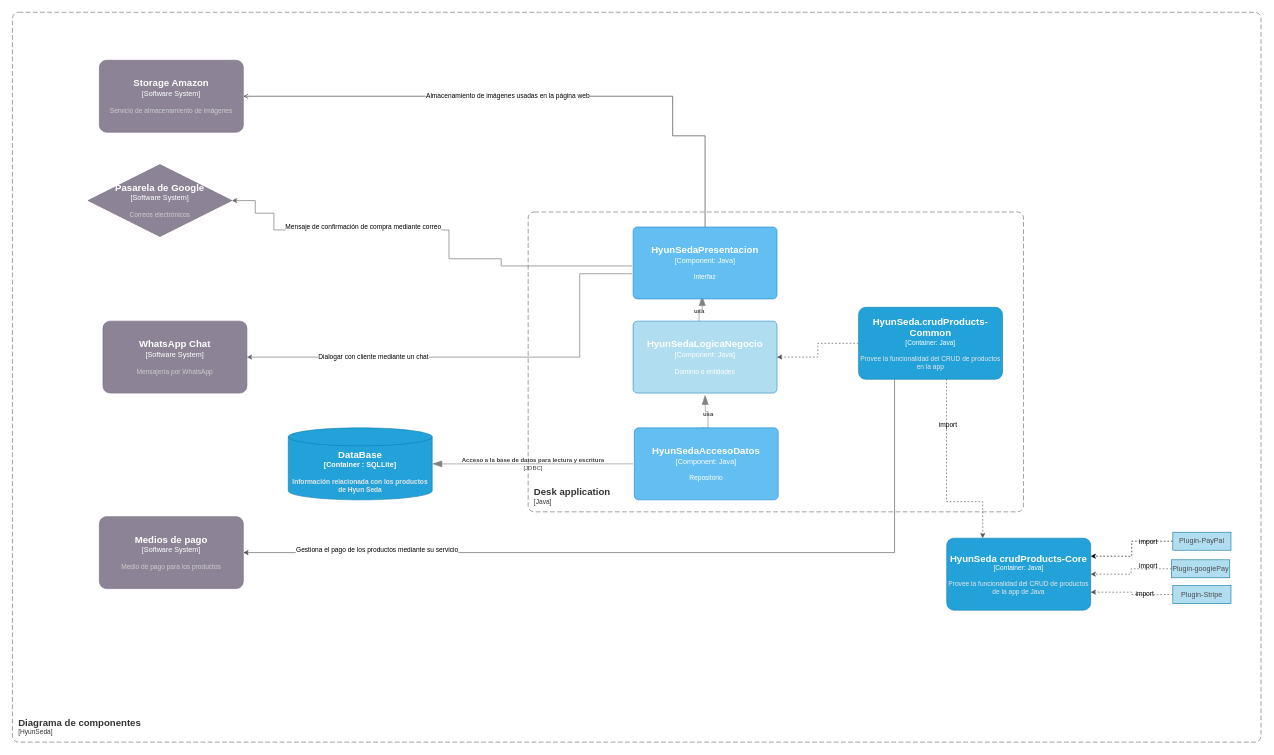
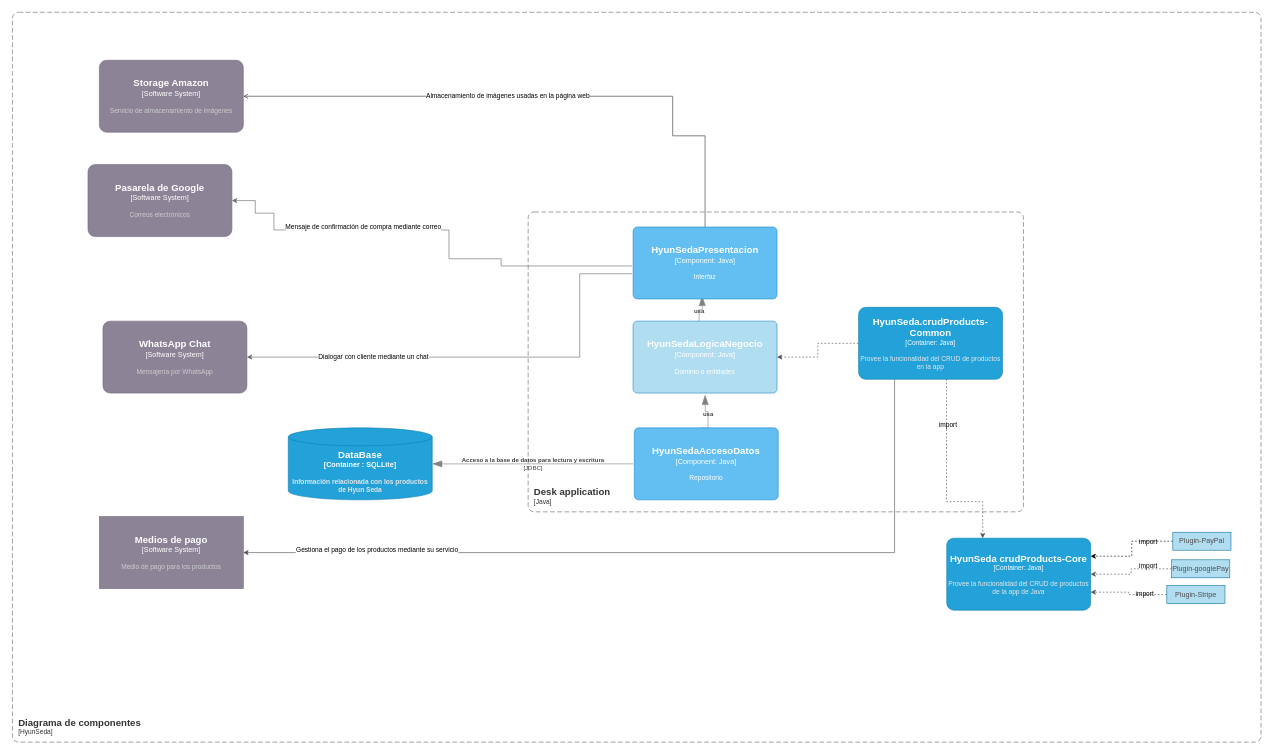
  <mxCell id="0" />
  <mxCell id="1" parent="0" />
  <mxCell id="2" value="&lt;font style=&quot;font-size: 16px&quot;&gt;&lt;b&gt;&lt;div style=&quot;text-align: left&quot;&gt;Desk application&lt;/div&gt;&lt;/b&gt;&lt;/font&gt;&lt;div style=&quot;text-align: left&quot;&gt;[Java]&lt;/div&gt;" style="rounded=1;fontSize=11;whiteSpace=wrap;html=1;dashed=1;arcSize=20;fillColor=none;strokeColor=#666666;fontColor=#333333;labelBackgroundColor=none;align=left;verticalAlign=bottom;labelBorderColor=none;spacingTop=0;spacing=10;dashPattern=8 4;metaEdit=1;rotatable=0;perimeter=rectanglePerimeter;noLabel=0;labelPadding=0;allowArrows=0;connectable=0;expand=0;recursiveResize=0;editable=1;pointerEvents=0;absoluteArcSize=1;points=[[0.25,0,0],[0.5,0,0],[0.75,0,0],[1,0.25,0],[1,0.5,0],[1,0.75,0],[0.75,1,0],[0.5,1,0],[0.25,1,0],[0,0.75,0],[0,0.5,0],[0,0.25,0]];" parent="1" vertex="1"><mxGeometry x="880" y="353" width="826" height="500" as="geometry" /></mxCell>
  <mxCell id="3" value="&lt;font style=&quot;font-size: 16px&quot;&gt;&lt;b&gt;DataBase&lt;/font&gt;&lt;div&gt;[Container :&amp;nbsp;SQLLite]&lt;/div&gt;&lt;br&gt;&lt;div&gt;&lt;font style=&quot;font-size: 11px&quot;&gt;&lt;font color=&quot;#E6E6E6&quot;&gt;Información relacionada con los productos de Hyun Seda&lt;/font&gt;&lt;/div&gt;" style="shape=cylinder3;size=15;whiteSpace=wrap;html=1;boundedLbl=1;rounded=0;labelBackgroundColor=none;fillColor=#23A2D9;fontSize=12;fontColor=#ffffff;align=center;strokeColor=#0E7DAD;metaEdit=1;points=[[0.5,0,0],[1,0.25,0],[1,0.5,0],[1,0.75,0],[0.5,1,0],[0,0.75,0],[0,0.5,0],[0,0.25,0]];resizable=0;" parent="1" vertex="1"><mxGeometry x="480" y="713" width="240" height="120" as="geometry" /></mxCell>
  <mxCell id="4" value="&lt;div style=&quot;text-align: left&quot;&gt;&lt;div style=&quot;text-align: center&quot;&gt;&lt;b&gt;Acceso a la base de datos para lectura y escritura&lt;/b&gt;&lt;/div&gt;&lt;div style=&quot;text-align: center&quot;&gt;[JDBC]&lt;/div&gt;&lt;/div&gt;" style="endArrow=blockThin;html=1;fontSize=10;fontColor=#404040;strokeWidth=1;endFill=1;strokeColor=#828282;elbow=vertical;metaEdit=1;endSize=14;startSize=14;jumpStyle=arc;jumpSize=16;rounded=0;edgeStyle=orthogonalEdgeStyle;entryX=1;entryY=0.5;entryDx=0;entryDy=0;entryPerimeter=0;exitX=0;exitY=0.5;exitDx=0;exitDy=0;exitPerimeter=0;labelBackgroundColor=none;" parent="1" target="3" edge="1"><mxGeometry width="240" relative="1" as="geometry"><mxPoint x="1055" y="773" as="sourcePoint" /><mxPoint x="770" y="553" as="targetPoint" /></mxGeometry></mxCell>
  <mxCell id="5" value="&lt;div style=&quot;text-align: left&quot;&gt;&lt;div style=&quot;text-align: center&quot;&gt;&lt;b&gt;usa&lt;/b&gt;&lt;/div&gt;&lt;/div&gt;" style="endArrow=blockThin;html=1;fontSize=10;fontColor=#404040;strokeWidth=1;endFill=1;strokeColor=#828282;elbow=vertical;metaEdit=1;endSize=14;startSize=14;jumpStyle=arc;jumpSize=16;rounded=0;edgeStyle=orthogonalEdgeStyle;exitX=0.5;exitY=0;exitDx=0;exitDy=0;exitPerimeter=0;entryX=0.5;entryY=1;entryDx=0;entryDy=0;entryPerimeter=0;labelBackgroundColor=none;" parent="1" edge="1"><mxGeometry width="240" relative="1" as="geometry"><mxPoint x="1175" y="538" as="sourcePoint" /><mxPoint x="1170" y="493" as="targetPoint" /></mxGeometry></mxCell>
  <mxCell id="6" value="&lt;div style=&quot;text-align: left&quot;&gt;&lt;div style=&quot;text-align: center&quot;&gt;&lt;b&gt;usa&lt;/b&gt;&lt;/div&gt;&lt;/div&gt;" style="endArrow=blockThin;html=1;fontSize=10;fontColor=#404040;strokeWidth=1;endFill=1;strokeColor=#828282;elbow=vertical;metaEdit=1;endSize=14;startSize=14;jumpStyle=arc;jumpSize=16;rounded=0;edgeStyle=orthogonalEdgeStyle;entryX=0.5;entryY=1;entryDx=0;entryDy=0;entryPerimeter=0;exitX=0.475;exitY=0.001;exitDx=0;exitDy=0;exitPerimeter=0;labelBackgroundColor=none;" parent="1" edge="1"><mxGeometry width="240" relative="1" as="geometry"><mxPoint x="1169" y="713.12" as="sourcePoint" /><mxPoint x="1175" y="658" as="targetPoint" /></mxGeometry></mxCell>
  <mxCell id="7" value="&lt;font style=&quot;font-size: 16px&quot;&gt;&lt;b&gt;HyunSedaLogicaNegocio&lt;/b&gt;&lt;/font&gt;&lt;div&gt;[Component: Java]&lt;/div&gt;&lt;br&gt;&lt;div&gt;&lt;font style=&quot;font-size: 11px&quot;&gt;Dominio o entidades&lt;/font&gt;&lt;/div&gt;" style="rounded=1;whiteSpace=wrap;html=1;labelBackgroundColor=none;fillColor=#b1ddf0;fontColor=#ffffff;align=center;arcSize=6;strokeColor=#2086C9;metaEdit=1;resizable=0;points=[[0.25,0,0],[0.5,0,0],[0.75,0,0],[1,0.25,0],[1,0.5,0],[1,0.75,0],[0.75,1,0],[0.5,1,0],[0.25,1,0],[0,0.75,0],[0,0.5,0],[0,0.25,0]];" parent="1" vertex="1"><mxGeometry x="1055" y="535" width="240" height="120" as="geometry" /></mxCell>
  <mxCell id="8" value="&lt;font style=&quot;font-size: 16px&quot;&gt;&lt;b&gt;&lt;div style=&quot;text-align: left&quot;&gt;Diagrama de componentes&lt;/div&gt;&lt;/b&gt;&lt;/font&gt;&lt;div style=&quot;text-align: left&quot;&gt;[HyunSeda]&lt;/div&gt;" style="rounded=1;fontSize=11;whiteSpace=wrap;html=1;dashed=1;arcSize=20;fillColor=none;strokeColor=#666666;fontColor=#333333;labelBackgroundColor=none;align=left;verticalAlign=bottom;labelBorderColor=none;spacingTop=0;spacing=10;dashPattern=8 4;metaEdit=1;rotatable=0;perimeter=rectanglePerimeter;noLabel=0;labelPadding=0;allowArrows=0;connectable=0;expand=0;recursiveResize=0;editable=1;pointerEvents=0;absoluteArcSize=1;points=[[0.25,0,0],[0.5,0,0],[0.75,0,0],[1,0.25,0],[1,0.5,0],[1,0.75,0],[0.75,1,0],[0.5,1,0],[0.25,1,0],[0,0.75,0],[0,0.5,0],[0,0.25,0]];" parent="1" vertex="1"><mxGeometry x="20" y="20" width="2082" height="1217" as="geometry" /></mxCell>
  <mxCell id="9" style="edgeStyle=orthogonalEdgeStyle;rounded=0;orthogonalLoop=1;jettySize=auto;html=1;entryX=1;entryY=0.5;entryDx=0;entryDy=0;entryPerimeter=0;strokeColor=#303030;exitX=0.5;exitY=0;exitDx=0;exitDy=0;exitPerimeter=0;endArrow=open;" parent="1" source="21" edge="1" target="11"><mxGeometry relative="1" as="geometry"><mxPoint x="1121.04" y="378.04" as="targetPoint" /><Array as="points"><mxPoint x="1175" y="226" /><mxPoint x="1121" y="226" /><mxPoint x="1121" y="160" /></Array></mxGeometry></mxCell>
  <mxCell id="10" value="Almacenamiento de imágenes usadas en la página web" style="edgeLabel;html=1;align=center;verticalAlign=middle;resizable=0;points=[];fontColor=#000000;labelBackgroundColor=#ffffff;" parent="9" vertex="1" connectable="0"><mxGeometry x="-0.541" relative="1" as="geometry"><mxPoint x="-276" y="-47" as="offset" /></mxGeometry></mxCell>
  <mxCell id="11" value="&lt;font style=&quot;font-size: 16px&quot;&gt;&lt;b&gt;Storage Amazon&lt;/b&gt;&lt;/font&gt;&lt;div&gt;[Software System]&lt;/div&gt;&lt;br&gt;&lt;div&gt;&lt;font style=&quot;font-size: 11px&quot;&gt;&lt;font color=&quot;#cccccc&quot;&gt;Servicio de almacenamiento de imágenes&lt;/font&gt;&lt;/div&gt;" style="rounded=1;whiteSpace=wrap;html=1;labelBackgroundColor=none;fillColor=#8C8496;fontColor=#ffffff;align=center;arcSize=10;strokeColor=#736782;metaEdit=1;resizable=0;points=[[0.25,0,0],[0.5,0,0],[0.75,0,0],[1,0.25,0],[1,0.5,0],[1,0.75,0],[0.75,1,0],[0.5,1,0],[0.25,1,0],[0,0.75,0],[0,0.5,0],[0,0.25,0]];" parent="1" vertex="1"><mxGeometry x="165" y="100" width="240" height="120" as="geometry" /></mxCell>
  <mxCell id="12" style="edgeStyle=orthogonalEdgeStyle;rounded=0;orthogonalLoop=1;jettySize=auto;html=1;entryX=0.25;entryY=1;entryDx=0;entryDy=0;entryPerimeter=0;strokeColor=#4D4D4D;startArrow=classic;startFill=1;endArrow=none;endFill=0;" parent="1" source="13" target="24" edge="1"><mxGeometry relative="1" as="geometry" /></mxCell>
- <mxCell id="13" value="&lt;font style=&quot;font-size: 16px&quot;&gt;&lt;b&gt;Medios de pago&lt;/b&gt;&lt;/font&gt;&lt;div&gt;[Software System]&lt;/div&gt;&lt;br&gt;&lt;div&gt;&lt;font style=&quot;font-size: 11px&quot;&gt;&lt;font color=&quot;#cccccc&quot;&gt;Medio de pago para los productos&lt;/font&gt;&lt;/div&gt;" style="rounded=1;whiteSpace=wrap;html=1;labelBackgroundColor=none;fillColor=#8C8496;fontColor=#ffffff;align=center;arcSize=10;strokeColor=#736782;metaEdit=1;resizable=0;points=[[0.25,0,0],[0.5,0,0],[0.75,0,0],[1,0.25,0],[1,0.5,0],[1,0.75,0],[0.75,1,0],[0.5,1,0],[0.25,1,0],[0,0.75,0],[0,0.5,0],[0,0.25,0]];" parent="1" vertex="1"><mxGeometry x="165" y="861" width="240" height="120" as="geometry" /></mxCell>
+ <mxCell id="13" value="&lt;font style=&quot;font-size: 16px&quot;&gt;&lt;b&gt;Medios de pago&lt;/b&gt;&lt;/font&gt;&lt;div&gt;[Software System]&lt;/div&gt;&lt;br&gt;&lt;div&gt;&lt;font style=&quot;font-size: 11px&quot;&gt;&lt;font color=&quot;#cccccc&quot;&gt;Medio de pago para los productos&lt;/font&gt;&lt;/div&gt;" style="whiteSpace=wrap;html=1;labelBackgroundColor=none;fillColor=#8C8496;fontColor=#ffffff;align=center;arcSize=10;strokeColor=#736782;metaEdit=1;resizable=0;points=[[0.25,0,0],[0.5,0,0],[0.75,0,0],[1,0.25,0],[1,0.5,0],[1,0.75,0],[0.75,1,0],[0.5,1,0],[0.25,1,0],[0,0.75,0],[0,0.5,0],[0,0.25,0]];rounded=0;" parent="1" vertex="1"><mxGeometry x="165" y="861" width="240" height="120" as="geometry" /></mxCell>
  <mxCell id="14" style="edgeStyle=orthogonalEdgeStyle;rounded=0;orthogonalLoop=1;jettySize=auto;html=1;strokeColor=#666666;entryX=0;entryY=0.75;entryDx=0;entryDy=0;entryPerimeter=0;startArrow=classic;startFill=1;endArrow=none;endFill=0;" parent="1" source="15" edge="1"><mxGeometry relative="1" as="geometry"><Array as="points"><mxPoint x="425" y="334" /><mxPoint x="425" y="355" /><mxPoint x="456" y="355" /><mxPoint x="456" y="383" /><mxPoint x="748" y="383" /><mxPoint x="748" y="431" /><mxPoint x="835" y="431" /><mxPoint x="835" y="443" /></Array><mxPoint x="1053" y="443" as="targetPoint" /></mxGeometry></mxCell>
- <mxCell id="15" value="&lt;font style=&quot;font-size: 16px&quot;&gt;&lt;b&gt;Pasarela de Google&lt;/b&gt;&lt;/font&gt;&lt;div&gt;[Software System]&lt;/div&gt;&lt;br&gt;&lt;div&gt;&lt;font style=&quot;font-size: 11px&quot;&gt;&lt;font color=&quot;#cccccc&quot;&gt;Correos electrónicos&lt;/font&gt;&lt;/div&gt;" style="rhombus;whiteSpace=wrap;html=1;labelBackgroundColor=none;fillColor=#8C8496;fontColor=#ffffff;align=center;arcSize=10;strokeColor=#736782;metaEdit=1;resizable=0;points=[[0.25,0,0],[0.5,0,0],[0.75,0,0],[1,0.25,0],[1,0.5,0],[1,0.75,0],[0.75,1,0],[0.5,1,0],[0.25,1,0],[0,0.75,0],[0,0.5,0],[0,0.25,0]];" parent="1" vertex="1"><mxGeometry x="146" y="274" width="240" height="120" as="geometry" /></mxCell>
+ <mxCell id="15" value="&lt;font style=&quot;font-size: 16px&quot;&gt;&lt;b&gt;Pasarela de Google&lt;/b&gt;&lt;/font&gt;&lt;div&gt;[Software System]&lt;/div&gt;&lt;br&gt;&lt;div&gt;&lt;font style=&quot;font-size: 11px&quot;&gt;&lt;font color=&quot;#cccccc&quot;&gt;Correos electrónicos&lt;/font&gt;&lt;/div&gt;" style="rounded=1;whiteSpace=wrap;html=1;labelBackgroundColor=none;fillColor=#8C8496;fontColor=#ffffff;align=center;arcSize=10;strokeColor=#736782;metaEdit=1;resizable=0;points=[[0.25,0,0],[0.5,0,0],[0.75,0,0],[1,0.25,0],[1,0.5,0],[1,0.75,0],[0.75,1,0],[0.5,1,0],[0.25,1,0],[0,0.75,0],[0,0.5,0],[0,0.25,0]];" parent="1" vertex="1"><mxGeometry x="146" y="274" width="240" height="120" as="geometry" /></mxCell>
  <mxCell id="16" style="edgeStyle=orthogonalEdgeStyle;rounded=0;orthogonalLoop=1;jettySize=auto;html=1;strokeColor=#666666;startArrow=classic;startFill=1;endArrow=none;endFill=0;" parent="1" source="17" edge="1"><mxGeometry relative="1" as="geometry"><mxPoint x="1053" y="456" as="targetPoint" /><Array as="points"><mxPoint x="966" y="595" /><mxPoint x="966" y="456" /></Array></mxGeometry></mxCell>
  <mxCell id="17" value="&lt;font style=&quot;font-size: 16px&quot;&gt;&lt;b&gt;WhatsApp Chat&lt;/b&gt;&lt;/font&gt;&lt;div&gt;[Software System]&lt;/div&gt;&lt;br&gt;&lt;div&gt;&lt;font style=&quot;font-size: 11px&quot;&gt;&lt;font color=&quot;#cccccc&quot;&gt;Mensajería por WhatsApp&lt;/font&gt;&lt;/div&gt;" style="rounded=1;whiteSpace=wrap;html=1;labelBackgroundColor=none;fillColor=#8C8496;fontColor=#ffffff;align=center;arcSize=10;strokeColor=#736782;metaEdit=1;resizable=0;points=[[0.25,0,0],[0.5,0,0],[0.75,0,0],[1,0.25,0],[1,0.5,0],[1,0.75,0],[0.75,1,0],[0.5,1,0],[0.25,1,0],[0,0.75,0],[0,0.5,0],[0,0.25,0]];" parent="1" vertex="1"><mxGeometry x="171" y="535" width="240" height="120" as="geometry" /></mxCell>
  <mxCell id="18" value="Gestiona el pago de los productos mediante su servicio" style="edgeLabel;html=1;align=center;verticalAlign=middle;resizable=0;points=[];fontColor=#000000;labelBackgroundColor=#ffffff;" parent="1" vertex="1" connectable="0"><mxGeometry x="627.997" y="916.998" as="geometry" /></mxCell>
  <mxCell id="19" value="Mensaje de confirmación de compra mediante correo" style="edgeLabel;html=1;align=center;verticalAlign=middle;resizable=0;points=[];fontColor=#000000;labelBackgroundColor=#ffffff;" parent="1" vertex="1" connectable="0"><mxGeometry x="604.997" y="377.998" as="geometry" /></mxCell>
  <mxCell id="20" value="Dialogar con cliente mediante un chat" style="edgeLabel;html=1;align=center;verticalAlign=middle;resizable=0;points=[];fontColor=#000000;labelBackgroundColor=#ffffff;" parent="1" vertex="1" connectable="0"><mxGeometry x="621.997" y="594.998" as="geometry" /></mxCell>
  <mxCell id="21" value="&lt;font style=&quot;font-size: 16px&quot;&gt;&lt;b&gt;HyunSedaPresentacion&lt;/b&gt;&lt;/font&gt;&lt;div&gt;[Component: Java]&lt;/div&gt;&lt;br&gt;&lt;div&gt;&lt;font style=&quot;font-size: 11px&quot;&gt;Interfaz&lt;/font&gt;&lt;/div&gt;" style="rounded=1;whiteSpace=wrap;html=1;labelBackgroundColor=none;fillColor=#63BEF2;fontColor=#ffffff;align=center;arcSize=6;strokeColor=#2086C9;metaEdit=1;resizable=0;points=[[0.25,0,0],[0.5,0,0],[0.75,0,0],[1,0.25,0],[1,0.5,0],[1,0.75,0],[0.75,1,0],[0.5,1,0],[0.25,1,0],[0,0.75,0],[0,0.5,0],[0,0.25,0]];" parent="1" vertex="1"><mxGeometry x="1055" y="378" width="240" height="120" as="geometry" /></mxCell>
  <mxCell id="22" value="&lt;font style=&quot;font-size: 16px&quot;&gt;&lt;b&gt;HyunSedaAccesoDatos&lt;/b&gt;&lt;/font&gt;&lt;div&gt;[Component: Java]&lt;/div&gt;&lt;br&gt;&lt;div&gt;&lt;font style=&quot;font-size: 11px&quot;&gt;Repositorio&lt;/font&gt;&lt;/div&gt;" style="rounded=1;whiteSpace=wrap;html=1;labelBackgroundColor=none;fillColor=#63BEF2;fontColor=#ffffff;align=center;arcSize=6;strokeColor=#2086C9;metaEdit=1;resizable=0;points=[[0.25,0,0],[0.5,0,0],[0.75,0,0],[1,0.25,0],[1,0.5,0],[1,0.75,0],[0.75,1,0],[0.5,1,0],[0.25,1,0],[0,0.75,0],[0,0.5,0],[0,0.25,0]];" parent="1" vertex="1"><mxGeometry x="1057" y="713" width="240" height="120" as="geometry" /></mxCell>
  <mxCell id="23" style="edgeStyle=orthogonalEdgeStyle;rounded=0;orthogonalLoop=1;jettySize=auto;html=1;entryX=1;entryY=0.5;entryDx=0;entryDy=0;entryPerimeter=0;dashed=1;strokeColor=#4D4D4D;" parent="1" source="24" target="7" edge="1"><mxGeometry relative="1" as="geometry" /></mxCell>
  <mxCell id="24" value="&lt;font style=&quot;font-size: 16px&quot;&gt;&lt;b&gt;HyunSeda.crudProducts-Common&lt;/b&gt;&lt;/font&gt;&lt;div&gt;[Container: Java]&lt;/div&gt;&lt;br&gt;&lt;div&gt;&lt;font style=&quot;font-size: 11px&quot;&gt;&lt;font color=&quot;#E6E6E6&quot;&gt;Provee la funcionalidad del CRUD de productos en la app&lt;/font&gt;&lt;/div&gt;" style="rounded=1;whiteSpace=wrap;html=1;fontSize=11;labelBackgroundColor=none;fillColor=#23A2D9;fontColor=#ffffff;align=center;arcSize=10;strokeColor=#0E7DAD;metaEdit=1;resizable=0;points=[[0.25,0,0],[0.5,0,0],[0.75,0,0],[1,0.25,0],[1,0.5,0],[1,0.75,0],[0.75,1,0],[0.5,1,0],[0.25,1,0],[0,0.75,0],[0,0.5,0],[0,0.25,0]];" parent="1" vertex="1"><mxGeometry x="1431" y="512" width="240" height="120" as="geometry" /></mxCell>
  <mxCell id="25" style="edgeStyle=orthogonalEdgeStyle;rounded=0;orthogonalLoop=1;jettySize=auto;html=1;entryX=0.25;entryY=0;entryDx=0;entryDy=0;entryPerimeter=0;strokeColor=#4D4D4D;dashed=1;exitX=0.611;exitY=0.994;exitDx=0;exitDy=0;exitPerimeter=0;" parent="1" source="24" target="27" edge="1"><mxGeometry relative="1" as="geometry"><mxPoint x="1577" y="780" as="sourcePoint" /><Array as="points"><mxPoint x="1578" y="836" /><mxPoint x="1638" y="836" /></Array></mxGeometry></mxCell>
  <mxCell id="26" value="import" style="edgeLabel;html=1;align=center;verticalAlign=middle;resizable=0;points=[];fontColor=#000000;labelBackgroundColor=none;" parent="25" vertex="1" connectable="0"><mxGeometry x="-0.534" y="2" relative="1" as="geometry"><mxPoint as="offset" /></mxGeometry></mxCell>
  <mxCell id="27" value="&lt;font style=&quot;font-size: 16px&quot;&gt;&lt;b&gt;HyunSeda crudProducts-Core&lt;/b&gt;&lt;/font&gt;&lt;div&gt;[Container: Java]&lt;/div&gt;&lt;br&gt;&lt;div&gt;&lt;font style=&quot;font-size: 11px&quot;&gt;&lt;font color=&quot;#E6E6E6&quot;&gt;Provee la funcionalidad del CRUD de productos de la app de Java&lt;/font&gt;&lt;/div&gt;" style="rounded=1;whiteSpace=wrap;html=1;fontSize=11;labelBackgroundColor=none;fillColor=#23A2D9;fontColor=#ffffff;align=center;arcSize=10;strokeColor=#0E7DAD;metaEdit=1;resizable=0;points=[[0.25,0,0],[0.5,0,0],[0.75,0,0],[1,0.25,0],[1,0.5,0],[1,0.75,0],[0.75,1,0],[0.5,1,0],[0.25,1,0],[0,0.75,0],[0,0.5,0],[0,0.25,0]];" parent="1" vertex="1"><mxGeometry x="1578" y="897" width="240" height="120" as="geometry" /></mxCell>
  <mxCell id="28" style="edgeStyle=orthogonalEdgeStyle;rounded=0;orthogonalLoop=1;jettySize=auto;html=1;entryX=1;entryY=0.25;entryDx=0;entryDy=0;entryPerimeter=0;strokeColor=#000000;dashed=1;" parent="1" source="29" target="27" edge="1"><mxGeometry relative="1" as="geometry" /></mxCell>
  <mxCell id="29" value="Plugin-PayPal" style="text;html=1;strokeColor=#10739e;fillColor=#b1ddf0;align=center;verticalAlign=middle;whiteSpace=wrap;rounded=0;fontColor=#4D4D4D;" parent="1" vertex="1"><mxGeometry x="1955" y="887" width="97" height="30" as="geometry" /></mxCell>
  <mxCell id="30" style="edgeStyle=orthogonalEdgeStyle;rounded=0;orthogonalLoop=1;jettySize=auto;html=1;entryX=1;entryY=0.5;entryDx=0;entryDy=0;entryPerimeter=0;strokeColor=#4D4D4D;dashed=1;" parent="1" source="31" target="27" edge="1"><mxGeometry relative="1" as="geometry" /></mxCell>
  <mxCell id="31" value="Plugin-googlePay" style="text;html=1;strokeColor=#10739e;fillColor=#b1ddf0;align=center;verticalAlign=middle;whiteSpace=wrap;rounded=0;fontColor=#4D4D4D;" parent="1" vertex="1"><mxGeometry x="1953" y="933" width="97" height="30" as="geometry" /></mxCell>
  <mxCell id="32" style="edgeStyle=orthogonalEdgeStyle;rounded=0;orthogonalLoop=1;jettySize=auto;html=1;entryX=1;entryY=0.75;entryDx=0;entryDy=0;entryPerimeter=0;dashed=1;strokeColor=#4D4D4D;" parent="1" source="33" target="27" edge="1"><mxGeometry relative="1" as="geometry" /></mxCell>
- <mxCell id="33" value="Plugin-Stripe" style="text;html=1;strokeColor=#10739e;fillColor=#b1ddf0;align=center;verticalAlign=middle;whiteSpace=wrap;rounded=0;fontColor=#4D4D4D;" parent="1" vertex="1"><mxGeometry x="1955" y="976" width="97" height="30" as="geometry" /></mxCell>
+ <mxCell id="33" value="Plugin-Stripe" style="text;html=1;strokeColor=#10739e;fillColor=#b1ddf0;align=center;verticalAlign=middle;whiteSpace=wrap;rounded=0;fontColor=#4D4D4D;" parent="1" vertex="1"><mxGeometry x="1945" y="976" width="97" height="30" as="geometry" /></mxCell>
  <mxCell id="34" value="import" style="edgeLabel;html=1;align=center;verticalAlign=middle;resizable=0;points=[];fontColor=#000000;labelBackgroundColor=none;" parent="1" vertex="1" connectable="0"><mxGeometry x="1913" y="902" as="geometry" /></mxCell>
  <mxCell id="35" value="import" style="edgeLabel;html=1;align=center;verticalAlign=middle;resizable=0;points=[];fontColor=#000000;labelBackgroundColor=none;" parent="1" vertex="1" connectable="0"><mxGeometry x="1913" y="942" as="geometry" /></mxCell>
  <mxCell id="36" value="import" style="edgeLabel;html=1;align=center;verticalAlign=middle;resizable=0;points=[];fontColor=#000000;labelBackgroundColor=none;" parent="1" vertex="1" connectable="0"><mxGeometry x="1609.04" y="851.6" as="geometry"><mxPoint x="298" y="138" as="offset" /></mxGeometry></mxCell>
